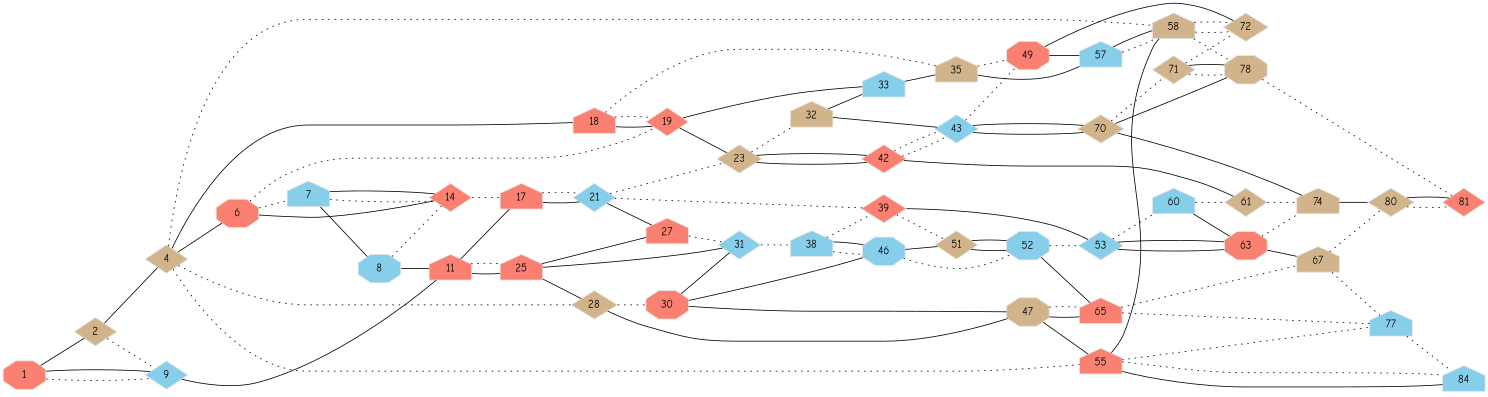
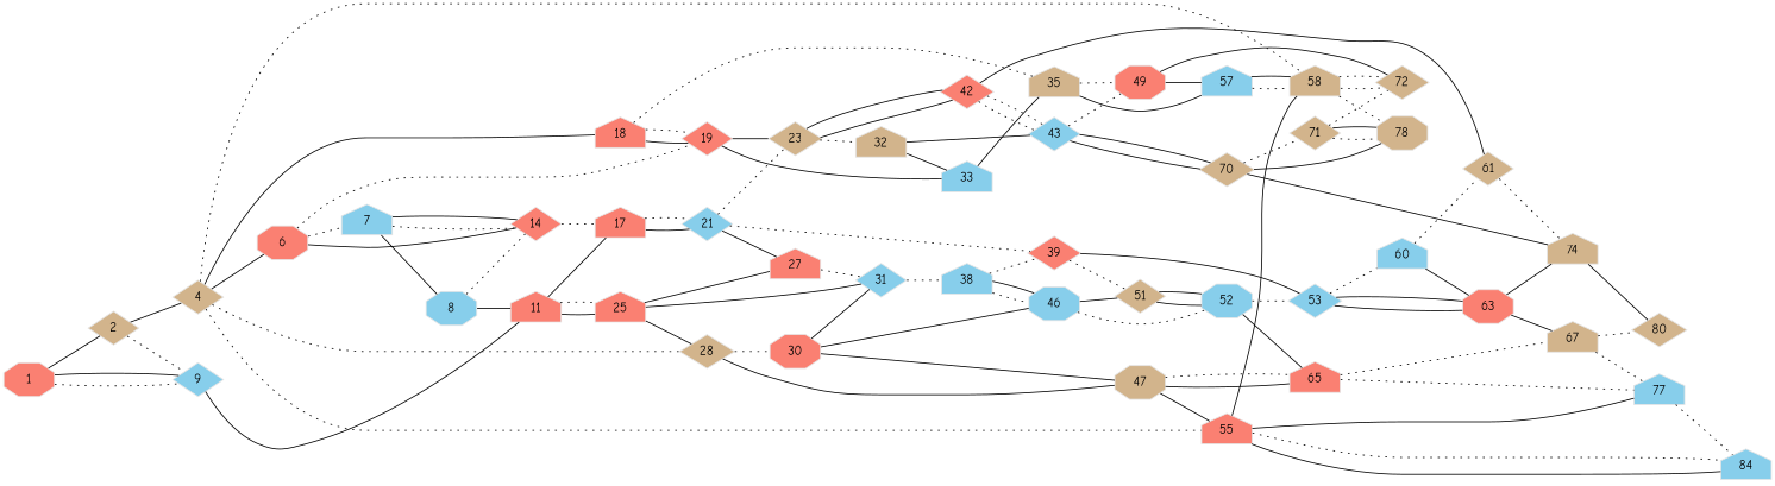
  graph {
    fontname="Comic Neue"
    rankdir=LR
    node [color=gray90 fillcolor=salmon fontname="Comic Neue" shape=diamond style=filled]
    edge [fontname="Comic Neue" style=solid]
    1 [shape=octagon]
    2 [fillcolor=tan super="+3"]
    9 [fillcolor=skyblue super="+10"]
    4 [fillcolor=tan super="+5"]
    11 [shape=house super="+12"]
    6 [shape=octagon super="+16"]
    18 [shape=house]
    28 [fillcolor=tan super="+29"]
    55 [shape=house super="+56"]
    58 [fillcolor=tan shape=house super="+59"]
    7 [fillcolor=skyblue shape=house]
    14 [super="+15"]
    19 [super="+20"]
    35 [fillcolor=tan shape=house super="+36"]
    30 [shape=octagon super="+45"]
    47 [fillcolor=tan shape=octagon super="+48"]
    77 [fillcolor=skyblue shape=house super="+83"]
    84 [fillcolor=skyblue shape=house]
    72 [fillcolor=tan]
    78 [fillcolor=tan shape=octagon super="+82"]
    8 [fillcolor=skyblue shape=octagon super="+13"]
    17 [shape=house]
    23 [fillcolor=tan super="+24"]
    33 [fillcolor=skyblue shape=house super="+34"]
    25 [shape=house super="+26"]
    21 [fillcolor=skyblue super="+22"]
    27 [shape=house]
    31 [fillcolor=skyblue super="+37"]
    39 [super="+40"]
    49 [shape=octagon super="+69"]
    57 [fillcolor=skyblue shape=house]
    32 [fillcolor=tan shape=house super="+41"]
    42
    51 [fillcolor=tan]
    53 [fillcolor=skyblue super="+54"]
    43 [fillcolor=skyblue super="+44"]
    61 [fillcolor=tan super="+73"]
    38 [fillcolor=skyblue shape=house]
    46 [fillcolor=skyblue shape=octagon super="+50"]
    65 [shape=house super="+66"]
    52 [fillcolor=skyblue shape=octagon super="+62"]
    70 [fillcolor=tan super="+75"]
    60 [fillcolor=skyblue shape=house super="+64"]
    63 [shape=octagon super="+68"]
    74 [fillcolor=tan shape=house super="+76"]
    71 [fillcolor=tan]
    67 [fillcolor=tan shape=house super="+79"]
-   81
    80 [fillcolor=tan]
    1 -- 2
    1 -- 9 [style=dotted]
    1 -- 9
    2 -- 9 [style=dotted weight=2]
    2 -- 4
    9 -- 11
    4 -- 6
    4 -- 18
    4 -- 28 [style=dotted]
    4 -- 55 [style=dotted]
    4 -- 58 [style=dotted]
    11 -- 17
    11 -- 25
    11 -- 25 [style=dotted]
    6 -- 7 [style=dotted]
    6 -- 14
    6 -- 19 [style=dotted]
    18 -- 19
    18 -- 19 [style=dotted]
    18 -- 35 [style=dotted]
    28 -- 30 [style=dotted]
    28 -- 47
    55 -- 58
-   55 -- 77 [style=dotted]
+   55 -- 77
    55 -- 84
    55 -- 84 [style=dotted]
    58 -- 72 [style=dotted]
    58 -- 72 [style=dotted]
    58 -- 78 [style=dotted]
    7 -- 14 [style=dotted]
    7 -- 14
    7 -- 8
    14 -- 17 [style=dotted]
    19 -- 23
    19 -- 33
    35 -- 49 [style=dotted]
    35 -- 57
    30 -- 47
    30 -- 31
    30 -- 46
    47 -- 55
    47 -- 65
    47 -- 65 [style=dotted]
    77 -- 84 [style=dotted]
-   78 -- 81 [style=dotted]
    8 -- 11
    8 -- 14 [style=dotted]
    17 -- 21
    17 -- 21 [style=dotted]
    23 -- 32 [style=dotted]
    23 -- 42
    23 -- 42
    33 -- 35
    25 -- 28
    25 -- 27
    25 -- 31
    21 -- 23 [style=dotted]
    21 -- 27
    21 -- 39 [style=dotted]
    27 -- 31 [style=dotted]
    31 -- 38 [style=dotted]
    39 -- 51 [style=dotted]
    39 -- 53
    49 -- 72
    49 -- 57
    57 -- 58 [style=dotted]
    57 -- 58
    32 -- 33 [weight=2]
    32 -- 43
    42 -- 43 [style=dotted]
    42 -- 43 [style=dotted]
    42 -- 61
    51 -- 52
    51 -- 52
    53 -- 60 [style=dotted]
    53 -- 63
    53 -- 63
    43 -- 49 [style=dotted]
    43 -- 70
    43 -- 70
    61 -- 74 [style=dotted]
    38 -- 39 [style=dotted]
    38 -- 46 [style=dotted]
    38 -- 46
    46 -- 51
    46 -- 52 [style=dotted]
    65 -- 77 [style=dotted]
    65 -- 67 [style=dotted]
    52 -- 53 [style=dotted]
    52 -- 65
    70 -- 78
    70 -- 74
    70 -- 71 [style=dotted]
    60 -- 61 [style=dotted weight=2]
    60 -- 63
-   63 -- 74 [style=dotted]
+   63 -- 74
    63 -- 67
    74 -- 80
    71 -- 72 [style=dotted]
    71 -- 78 [style=dotted]
    71 -- 78
    67 -- 77 [style=dotted]
    67 -- 80 [style=dotted]
-   80 -- 81 [style=dotted]
-   80 -- 81
  }
